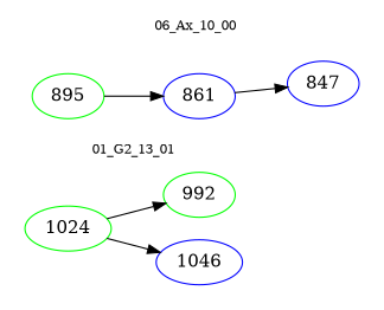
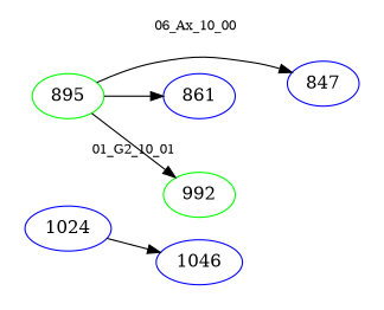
  digraph {
    rankdir=LR
    node [color=green]
    edge [color=black]
    n1 [label=895]
    n2 [color=blue label=861]
    n3 [color=blue label=847]
-   n4 [label=1024]
+   n4 [color=blue label=1024]
    n5 [label=992]
    n6 [color=blue label=1046]
    subgraph cluster_1 {
      color=white
      fontsize=10
      label="06_Ax_10_00"
      n1
      n2
      n3
    }
    subgraph cluster_2 {
      color=white
      fontsize=10
-     label="01_G2_13_01"
+     label="01_G2_10_01"
      n4
      n5
      n6
    }
    n1 -> n2
-   n2 -> n3
-   n4 -> n5
+   n1 -> n3
+   n1 -> n5
    n4 -> n6
  }
